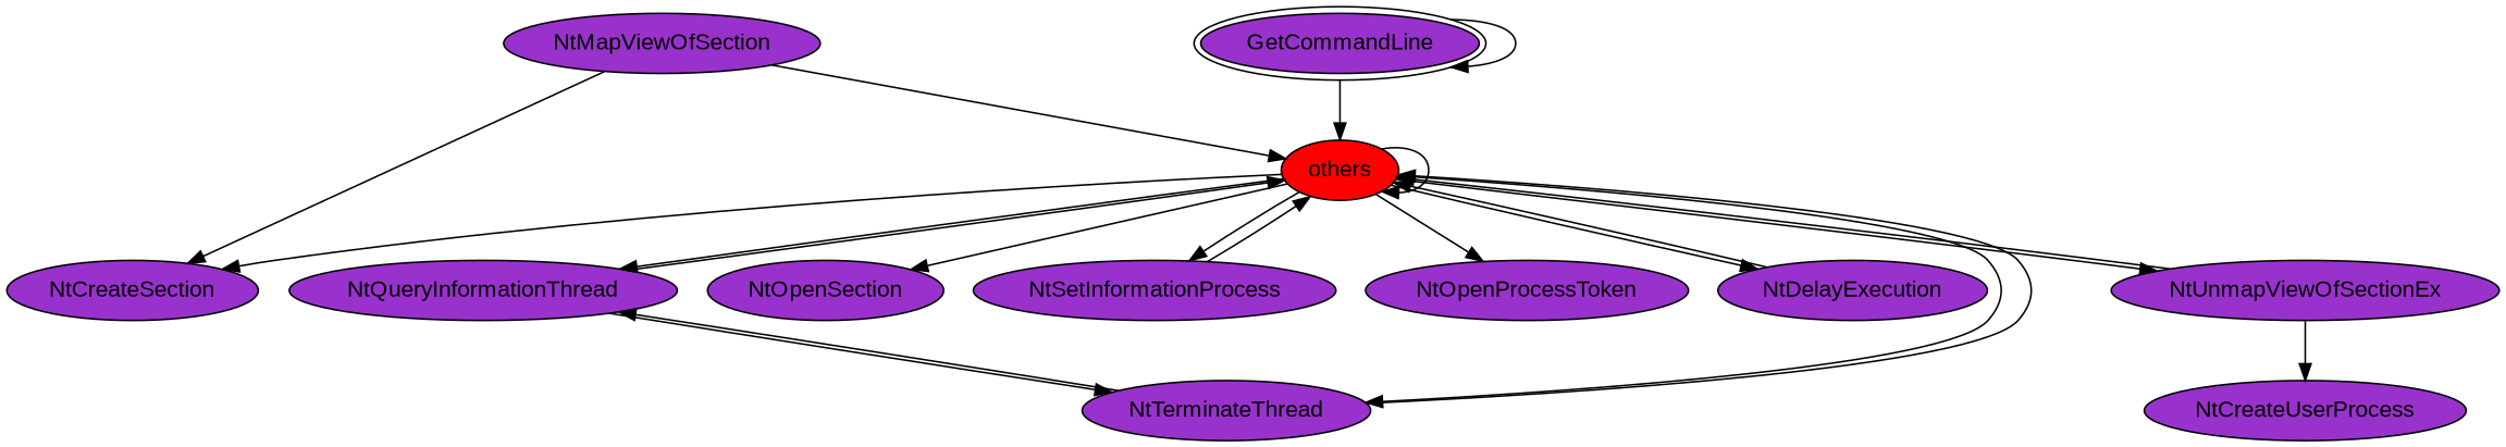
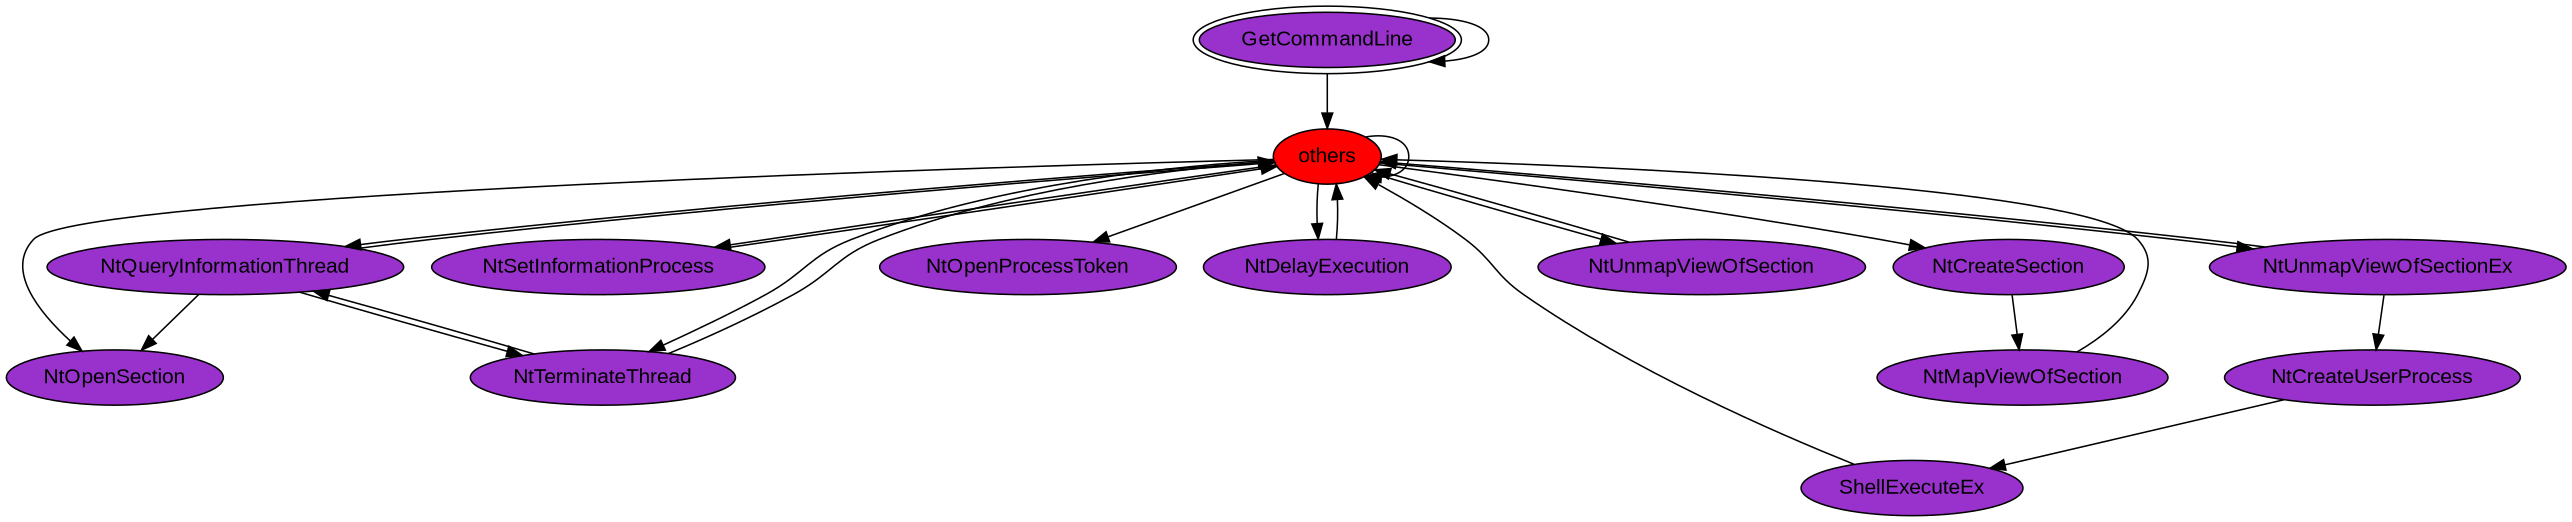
  digraph {
    fontname="Liberation Sans"
    node [fillcolor=darkorchid fontname="Liberation Sans" style=filled]
    edge [fontname="Liberation Sans"]
    n1 [label=GetCommandLine peripheries=2]
    n2 [fillcolor=red label=others]
    n3 [label=NtQueryInformationThread]
    n4 [label=NtOpenSection]
    n5 [label=NtSetInformationProcess]
    n6 [label=NtCreateSection]
    n7 [label=NtOpenProcessToken]
    n8 [label=NtDelayExecution]
    n9 [label=NtUnmapViewOfSectionEx]
+   n10 [label=NtUnmapViewOfSection]
    n11 [label=NtTerminateThread]
    n12 [label=NtMapViewOfSection]
    n13 [label=NtCreateUserProcess]
+   n14 [label=ShellExecuteEx]
    n1 -> n1
    n1 -> n2
    n2 -> n2
    n2 -> n3
    n2 -> n4
    n2 -> n5
    n2 -> n6
    n2 -> n7
    n2 -> n8
    n2 -> n9
+   n2 -> n10
    n2 -> n11
    n3 -> n2
+   n3 -> n4
    n3 -> n11
    n5 -> n2
-   n12 -> n6
+   n6 -> n12
    n8 -> n2
    n9 -> n2
    n9 -> n13
+   n10 -> n2
    n11 -> n2
    n11 -> n3
    n12 -> n2
+   n13 -> n14
+   n14 -> n2
  }
